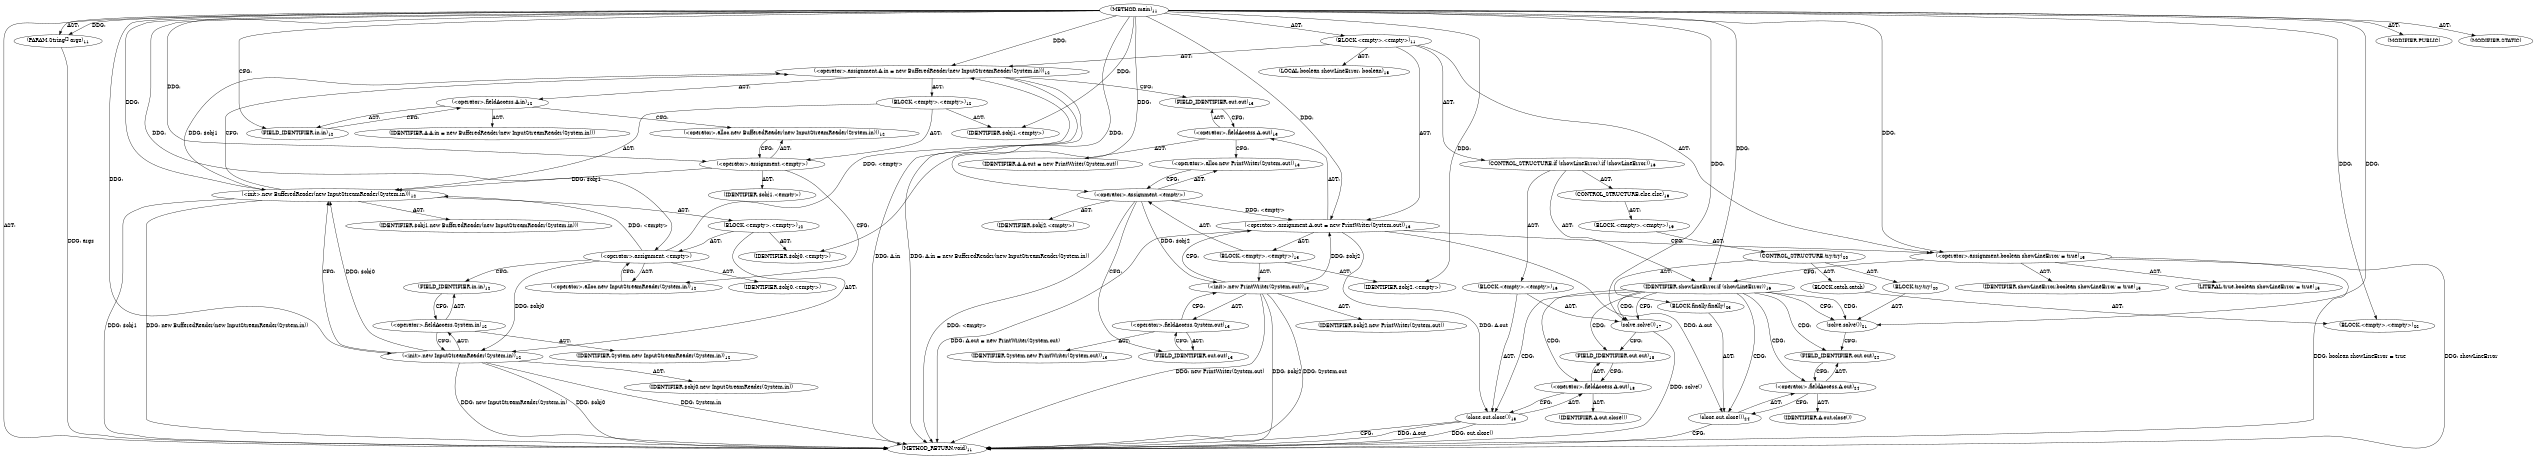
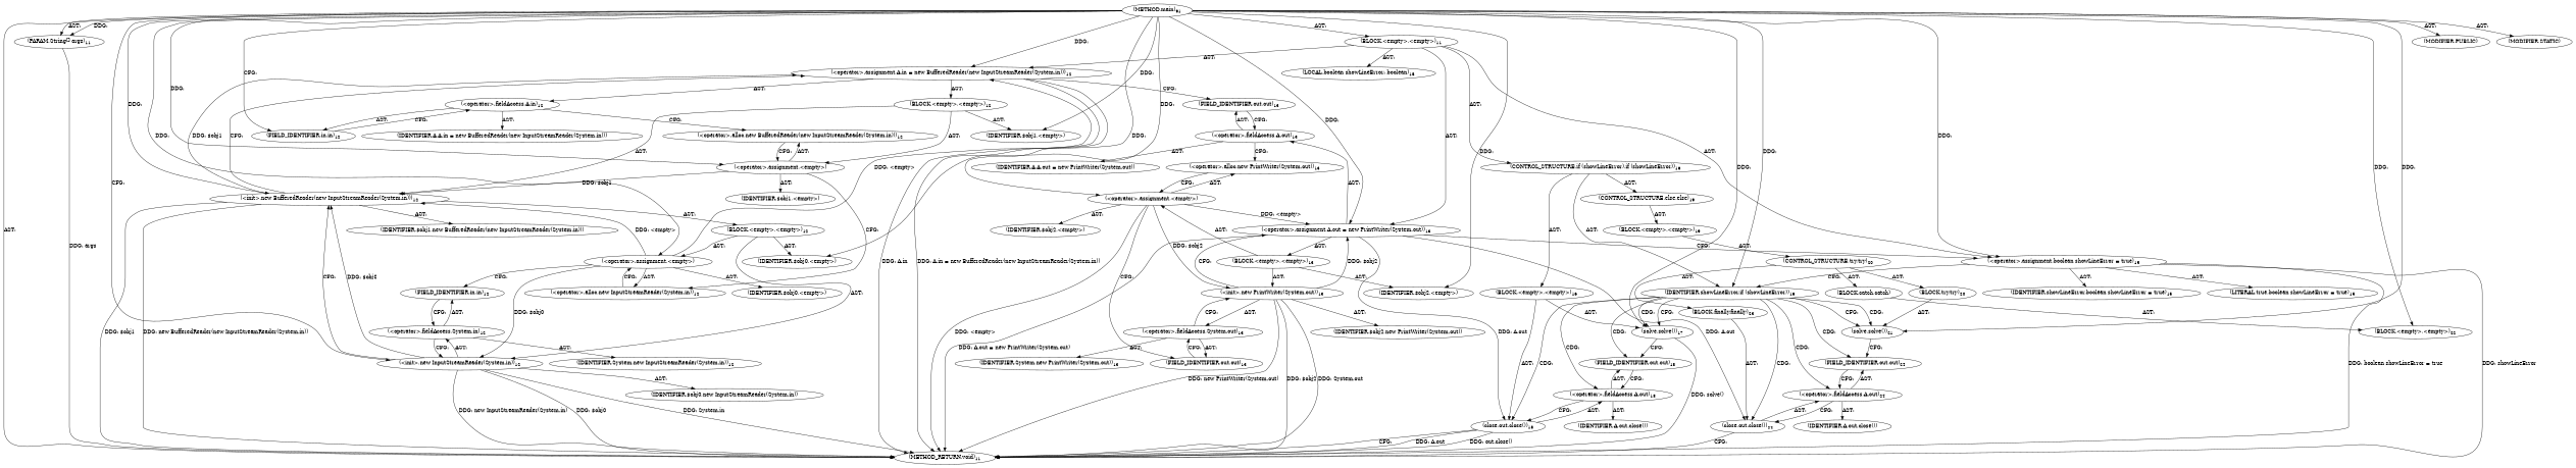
  digraph {
-   n1 [label=<(METHOD,main)<SUB>11</SUB>>]
+   n1 [label=<(METHOD,main)<SUB>91</SUB>>]
    n2 [label=<(PARAM,String[] args)<SUB>11</SUB>>]
    n3 [label=<(BLOCK,&lt;empty&gt;,&lt;empty&gt;)<SUB>11</SUB>>]
    n4 [label=<(&lt;operator&gt;.assignment,A.in = new BufferedReader(new InputStreamReader(System.in)))<SUB>12</SUB>>]
    n5 [label=<(FIELD_IDENTIFIER,in,in)<SUB>12</SUB>>]
    n6 [label=<(&lt;operator&gt;.assignment,&lt;empty&gt;)>]
    n7 [label=<(&lt;init&gt;,new BufferedReader(new InputStreamReader(System.in)))<SUB>12</SUB>>]
    n8 [label=<(&lt;operator&gt;.assignment,&lt;empty&gt;)>]
    n9 [label=<(&lt;init&gt;,new InputStreamReader(System.in))<SUB>12</SUB>>]
    n10 [label=<(IDENTIFIER,$obj0,&lt;empty&gt;)>]
    n11 [label=<(IDENTIFIER,$obj1,&lt;empty&gt;)>]
    n12 [label=<(&lt;operator&gt;.assignment,A.out = new PrintWriter(System.out))<SUB>13</SUB>>]
    n13 [label=<(&lt;operator&gt;.assignment,&lt;empty&gt;)>]
    n14 [label=<(IDENTIFIER,$obj2,&lt;empty&gt;)>]
    n15 [label=<(&lt;operator&gt;.assignment,boolean showLineError = true)<SUB>15</SUB>>]
    n16 [label=<(IDENTIFIER,showLineError,if (showLineError))<SUB>16</SUB>>]
    n17 [label=<(solve,solve())<SUB>17</SUB>>]
    n18 [label=<(solve,solve())<SUB>21</SUB>>]
    n19 [label=<(BLOCK,&lt;empty&gt;,&lt;empty&gt;)<SUB>22</SUB>>]
    n20 [label=<(MODIFIER,PUBLIC)>]
    n21 [label=<(MODIFIER,STATIC)>]
    n22 [label=<(METHOD_RETURN,void)<SUB>11</SUB>>]
    n23 [label=<(LOCAL,boolean showLineError: boolean)<SUB>15</SUB>>]
    n24 [label=<(CONTROL_STRUCTURE,if (showLineError),if (showLineError))<SUB>16</SUB>>]
    n25 [label=<(&lt;operator&gt;.fieldAccess,A.in)<SUB>12</SUB>>]
    n26 [label=<(BLOCK,&lt;empty&gt;,&lt;empty&gt;)<SUB>12</SUB>>]
    n27 [label=<(FIELD_IDENTIFIER,out,out)<SUB>13</SUB>>]
    n28 [label=<(&lt;operator&gt;.alloc,new BufferedReader(new InputStreamReader(System.in)))<SUB>12</SUB>>]
    n29 [label=<(IDENTIFIER,$obj1,&lt;empty&gt;)>]
    n30 [label=<(&lt;operator&gt;.alloc,new InputStreamReader(System.in))<SUB>12</SUB>>]
    n31 [label=<(IDENTIFIER,$obj1,new BufferedReader(new InputStreamReader(System.in)))>]
    n32 [label=<(BLOCK,&lt;empty&gt;,&lt;empty&gt;)<SUB>12</SUB>>]
    n33 [label=<(IDENTIFIER,$obj0,&lt;empty&gt;)>]
    n34 [label=<(FIELD_IDENTIFIER,in,in)<SUB>12</SUB>>]
    n35 [label=<(IDENTIFIER,$obj0,new InputStreamReader(System.in))>]
    n36 [label=<(&lt;operator&gt;.fieldAccess,System.in)<SUB>12</SUB>>]
    n37 [label=<(&lt;operator&gt;.fieldAccess,A.out)<SUB>13</SUB>>]
    n38 [label=<(BLOCK,&lt;empty&gt;,&lt;empty&gt;)<SUB>13</SUB>>]
    n39 [label=<(close,out.close())<SUB>18</SUB>>]
    n40 [label=<(close,out.close())<SUB>24</SUB>>]
    n41 [label=<(&lt;init&gt;,new PrintWriter(System.out))<SUB>13</SUB>>]
    n42 [label=<(&lt;operator&gt;.alloc,new PrintWriter(System.out))<SUB>13</SUB>>]
    n43 [label=<(IDENTIFIER,$obj2,&lt;empty&gt;)>]
    n44 [label=<(FIELD_IDENTIFIER,out,out)<SUB>13</SUB>>]
    n45 [label=<(IDENTIFIER,$obj2,new PrintWriter(System.out))>]
    n46 [label=<(&lt;operator&gt;.fieldAccess,System.out)<SUB>13</SUB>>]
    n47 [label=<(IDENTIFIER,showLineError,boolean showLineError = true)<SUB>15</SUB>>]
    n48 [label=<(LITERAL,true,boolean showLineError = true)<SUB>15</SUB>>]
    n49 [label=<(&lt;operator&gt;.fieldAccess,A.out)<SUB>18</SUB>>]
    n50 [label=<(FIELD_IDENTIFIER,out,out)<SUB>18</SUB>>]
    n51 [label=<(&lt;operator&gt;.fieldAccess,A.out)<SUB>24</SUB>>]
    n52 [label=<(FIELD_IDENTIFIER,out,out)<SUB>24</SUB>>]
    n53 [label=<(BLOCK,&lt;empty&gt;,&lt;empty&gt;)<SUB>16</SUB>>]
    n54 [label=<(CONTROL_STRUCTURE,else,else)<SUB>19</SUB>>]
    n55 [label=<(IDENTIFIER,A,A.in = new BufferedReader(new InputStreamReader(System.in)))>]
    n56 [label=<(IDENTIFIER,System,new InputStreamReader(System.in))<SUB>12</SUB>>]
    n57 [label=<(IDENTIFIER,A,A.out = new PrintWriter(System.out))>]
    n58 [label=<(IDENTIFIER,System,new PrintWriter(System.out))<SUB>13</SUB>>]
    n59 [label=<(BLOCK,&lt;empty&gt;,&lt;empty&gt;)<SUB>19</SUB>>]
    n60 [label=<(IDENTIFIER,A,out.close())>]
    n61 [label=<(IDENTIFIER,A,out.close())>]
    n62 [label=<(CONTROL_STRUCTURE,try,try)<SUB>20</SUB>>]
    n63 [label=<(BLOCK,try,try)<SUB>20</SUB>>]
    n64 [label=<(BLOCK,catch,catch)>]
    n65 [label=<(BLOCK,finally,finally)<SUB>23</SUB>>]
    n1 -> n2 [label="AST: "]
    n1 -> n2 [label="DDG: "]
    n1 -> n3 [label="AST: "]
    n1 -> n4 [label="DDG: "]
    n1 -> n5 [label="CFG: "]
    n1 -> n6 [label="DDG: "]
    n1 -> n7 [label="DDG: "]
    n1 -> n8 [label="DDG: "]
-   n1 -> n9 [label="DDG: "]
+   n1 -> n9 [label="CFG: "]
    n1 -> n10 [label="DDG: "]
    n1 -> n11 [label="DDG: "]
    n1 -> n12 [label="DDG: "]
    n1 -> n13 [label="DDG: "]
    n1 -> n14 [label="DDG: "]
    n1 -> n15 [label="DDG: "]
    n1 -> n16 [label="DDG: "]
    n1 -> n17 [label="DDG: "]
    n1 -> n18 [label="DDG: "]
    n1 -> n19 [label="DDG: "]
    n1 -> n20 [label="AST: "]
    n1 -> n21 [label="AST: "]
    n1 -> n22 [label="AST: "]
    n2 -> n22 [label="DDG: args"]
    n3 -> n4 [label="AST: "]
    n3 -> n12 [label="AST: "]
    n3 -> n15 [label="AST: "]
    n3 -> n23 [label="AST: "]
    n3 -> n24 [label="AST: "]
    n4 -> n22 [label="DDG: A.in"]
    n4 -> n22 [label="DDG: A.in = new BufferedReader(new InputStreamReader(System.in))"]
    n4 -> n25 [label="AST: "]
    n4 -> n26 [label="AST: "]
    n4 -> n27 [label="CFG: "]
    n5 -> n25 [label="CFG: "]
    n6 -> n7 [label="DDG: $obj1"]
    n6 -> n28 [label="AST: "]
    n6 -> n29 [label="AST: "]
    n6 -> n30 [label="CFG: "]
    n7 -> n4 [label="CFG: "]
    n7 -> n4 [label="DDG: $obj1"]
    n7 -> n22 [label="DDG: $obj1"]
    n7 -> n22 [label="DDG: new BufferedReader(new InputStreamReader(System.in))"]
    n7 -> n31 [label="AST: "]
    n7 -> n32 [label="AST: "]
    n8 -> n4 [label="DDG: &lt;empty&gt;"]
    n8 -> n7 [label="DDG: &lt;empty&gt;"]
    n8 -> n9 [label="DDG: $obj0"]
    n8 -> n30 [label="AST: "]
    n8 -> n33 [label="AST: "]
    n8 -> n34 [label="CFG: "]
    n9 -> n7 [label="CFG: "]
    n9 -> n7 [label="DDG: $obj0"]
    n9 -> n22 [label="DDG: $obj0"]
    n9 -> n22 [label="DDG: System.in"]
    n9 -> n22 [label="DDG: new InputStreamReader(System.in)"]
    n9 -> n35 [label="AST: "]
    n9 -> n36 [label="AST: "]
    n12 -> n15 [label="CFG: "]
    n12 -> n22 [label="DDG: A.out = new PrintWriter(System.out)"]
    n12 -> n37 [label="AST: "]
    n12 -> n38 [label="AST: "]
    n12 -> n39 [label="DDG: A.out"]
    n12 -> n40 [label="DDG: A.out"]
    n13 -> n12 [label="DDG: &lt;empty&gt;"]
    n13 -> n22 [label="DDG: &lt;empty&gt;"]
    n13 -> n41 [label="DDG: $obj2"]
    n13 -> n42 [label="AST: "]
    n13 -> n43 [label="AST: "]
    n13 -> n44 [label="CFG: "]
    n15 -> n16 [label="CFG: "]
    n15 -> n22 [label="DDG: showLineError"]
    n15 -> n22 [label="DDG: boolean showLineError = true"]
    n15 -> n47 [label="AST: "]
    n15 -> n48 [label="AST: "]
    n16 -> n17 [label="CFG: "]
    n16 -> n17 [label="CDG: "]
    n16 -> n18 [label="CFG: "]
    n16 -> n18 [label="CDG: "]
    n16 -> n39 [label="CDG: "]
    n16 -> n40 [label="CDG: "]
    n16 -> n49 [label="CDG: "]
    n16 -> n50 [label="CDG: "]
    n16 -> n51 [label="CDG: "]
    n16 -> n52 [label="CDG: "]
    n17 -> n22 [label="DDG: solve()"]
    n17 -> n50 [label="CFG: "]
    n18 -> n52 [label="CFG: "]
    n24 -> n16 [label="AST: "]
    n24 -> n53 [label="AST: "]
    n24 -> n54 [label="AST: "]
    n25 -> n5 [label="AST: "]
    n25 -> n28 [label="CFG: "]
    n25 -> n55 [label="AST: "]
    n26 -> n6 [label="AST: "]
    n26 -> n7 [label="AST: "]
    n26 -> n11 [label="AST: "]
    n27 -> n37 [label="CFG: "]
    n28 -> n6 [label="CFG: "]
    n30 -> n8 [label="CFG: "]
    n32 -> n8 [label="AST: "]
    n32 -> n9 [label="AST: "]
    n32 -> n10 [label="AST: "]
    n34 -> n36 [label="CFG: "]
    n36 -> n9 [label="CFG: "]
    n36 -> n34 [label="AST: "]
    n36 -> n56 [label="AST: "]
    n37 -> n27 [label="AST: "]
    n37 -> n42 [label="CFG: "]
    n37 -> n57 [label="AST: "]
    n38 -> n13 [label="AST: "]
    n38 -> n14 [label="AST: "]
    n38 -> n41 [label="AST: "]
    n39 -> n22 [label="CFG: "]
    n39 -> n22 [label="DDG: A.out"]
    n39 -> n22 [label="DDG: out.close()"]
    n39 -> n49 [label="AST: "]
    n40 -> n22 [label="CFG: "]
    n40 -> n51 [label="AST: "]
    n41 -> n12 [label="CFG: "]
    n41 -> n12 [label="DDG: $obj2"]
    n41 -> n22 [label="DDG: $obj2"]
    n41 -> n22 [label="DDG: System.out"]
    n41 -> n22 [label="DDG: new PrintWriter(System.out)"]
    n41 -> n45 [label="AST: "]
    n41 -> n46 [label="AST: "]
    n42 -> n13 [label="CFG: "]
    n44 -> n46 [label="CFG: "]
    n46 -> n41 [label="CFG: "]
    n46 -> n44 [label="AST: "]
    n46 -> n58 [label="AST: "]
    n49 -> n39 [label="CFG: "]
    n49 -> n50 [label="AST: "]
    n49 -> n60 [label="AST: "]
    n50 -> n49 [label="CFG: "]
    n51 -> n40 [label="CFG: "]
    n51 -> n52 [label="AST: "]
    n51 -> n61 [label="AST: "]
    n52 -> n51 [label="CFG: "]
    n53 -> n17 [label="AST: "]
    n53 -> n39 [label="AST: "]
    n54 -> n59 [label="AST: "]
    n59 -> n62 [label="AST: "]
    n62 -> n63 [label="AST: "]
    n62 -> n64 [label="AST: "]
    n62 -> n65 [label="AST: "]
    n63 -> n18 [label="AST: "]
    n64 -> n19 [label="AST: "]
    n65 -> n40 [label="AST: "]
  }
